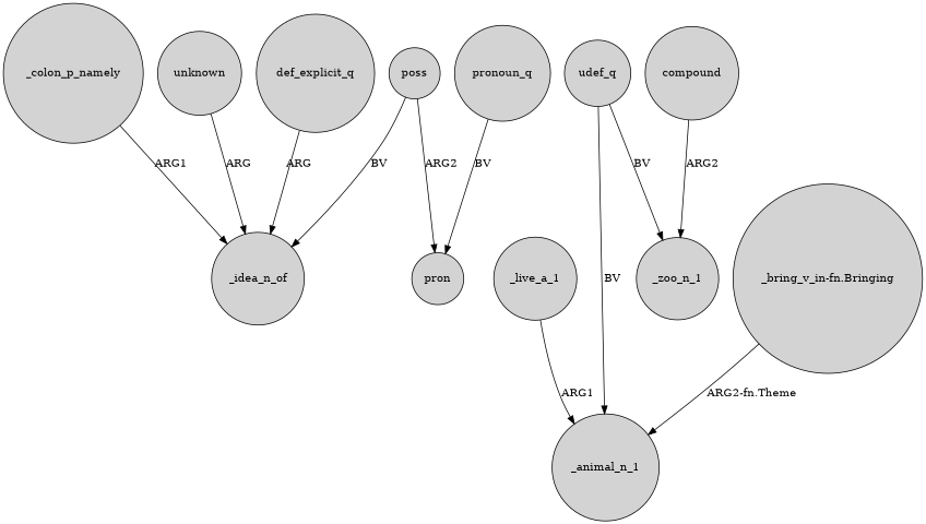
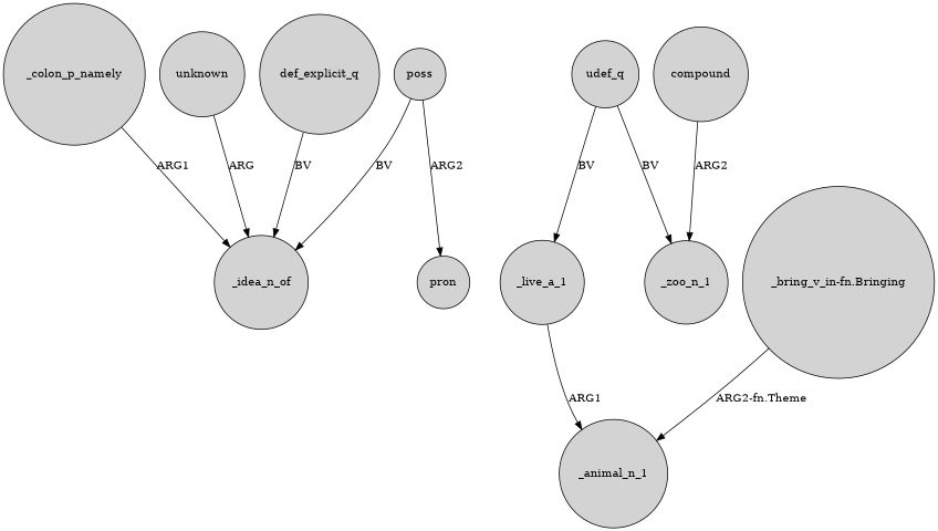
  digraph {
    fontname="DejaVu Serif"
    node [fontname="DejaVu Serif" shape=circle style=filled]
    edge [fontname="DejaVu Serif"]
    _colon_p_namely
    _idea_n_of
    _live_a_1
    _animal_n_1
    udef_q
    _zoo_n_1
    def_explicit_q
    compound
    poss
    pron
    "_bring_v_in-fn.Bringing"
    unknown
-   pronoun_q
    _colon_p_namely -> _idea_n_of [label=ARG1]
    _live_a_1 -> _animal_n_1 [label=ARG1]
-   udef_q -> _animal_n_1 [label=BV]
+   udef_q -> _live_a_1 [label=BV]
    udef_q -> _zoo_n_1 [label=BV]
-   def_explicit_q -> _idea_n_of [label=ARG]
+   def_explicit_q -> _idea_n_of [label=BV]
    compound -> _zoo_n_1 [label=ARG2]
    poss -> _idea_n_of [label=BV]
    poss -> pron [label=ARG2]
    "_bring_v_in-fn.Bringing" -> _animal_n_1 [label="ARG2-fn.Theme"]
    unknown -> _idea_n_of [label=ARG]
-   pronoun_q -> pron [label=BV]
  }
